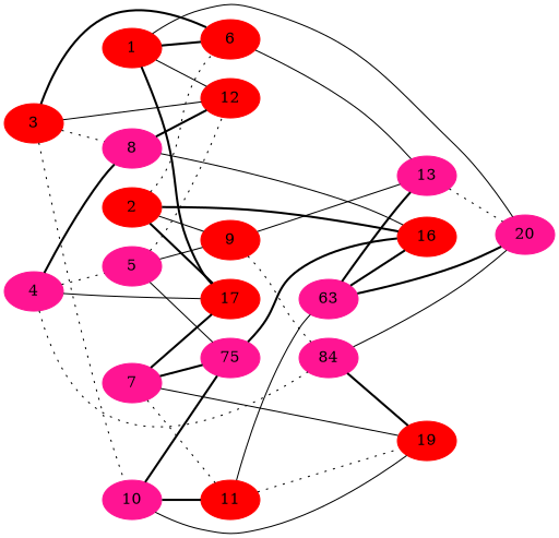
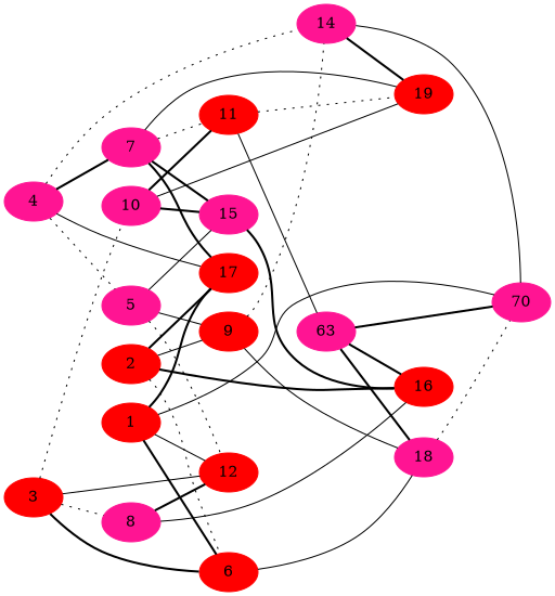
  graph {
    rankdir=LR
    node [color=red style=filled]
    edge [style=bold]
    1
    6
    12
    17
-   20 [color=deeppink]
-   18 [color=deeppink label=13]
+   20 [color=deeppink label=70]
+   18 [color=deeppink]
    2
    9
    16
-   14 [color=deeppink label=84]
+   14 [color=deeppink]
    3
    8 [color=deeppink]
    10 [color=deeppink]
-   15 [color=deeppink label=75]
+   15 [color=deeppink]
    11
    19
    4 [color=deeppink]
    5 [color=deeppink]
    7 [color=deeppink]
    n20 [color=deeppink label=63]
    1 -- 6
    1 -- 12 [style=solid]
    1 -- 17
    1 -- 20 [style=solid]
    6 -- 18 [style=solid]
    18 -- 20 [style=dotted]
    2 -- 6 [style=dotted]
    2 -- 17
    2 -- 9 [style=solid]
    2 -- 16
    9 -- 18 [style=solid]
    9 -- 14 [style=dotted]
    14 -- 20 [style=solid]
    14 -- 19
    3 -- 6
    3 -- 12 [style=solid]
    3 -- 8 [style=dotted]
    3 -- 10 [style=dotted]
    8 -- 12
    8 -- 16 [style=solid]
    10 -- 15
    10 -- 11
    10 -- 19 [style=solid]
    15 -- 16
    11 -- 19 [style=dotted]
    11 -- n20 [style=solid]
    4 -- 17 [style=solid]
    4 -- 14 [style=dotted]
-   4 -- 8
+   4 -- 7
    4 -- 5 [style=dotted]
    5 -- 12 [style=dotted]
    5 -- 9 [style=solid]
    5 -- 15 [style=solid]
    7 -- 17
    7 -- 15
    7 -- 11 [style=dotted]
    7 -- 19 [style=solid]
    n20 -- 20
    n20 -- 18
    n20 -- 16
  }
